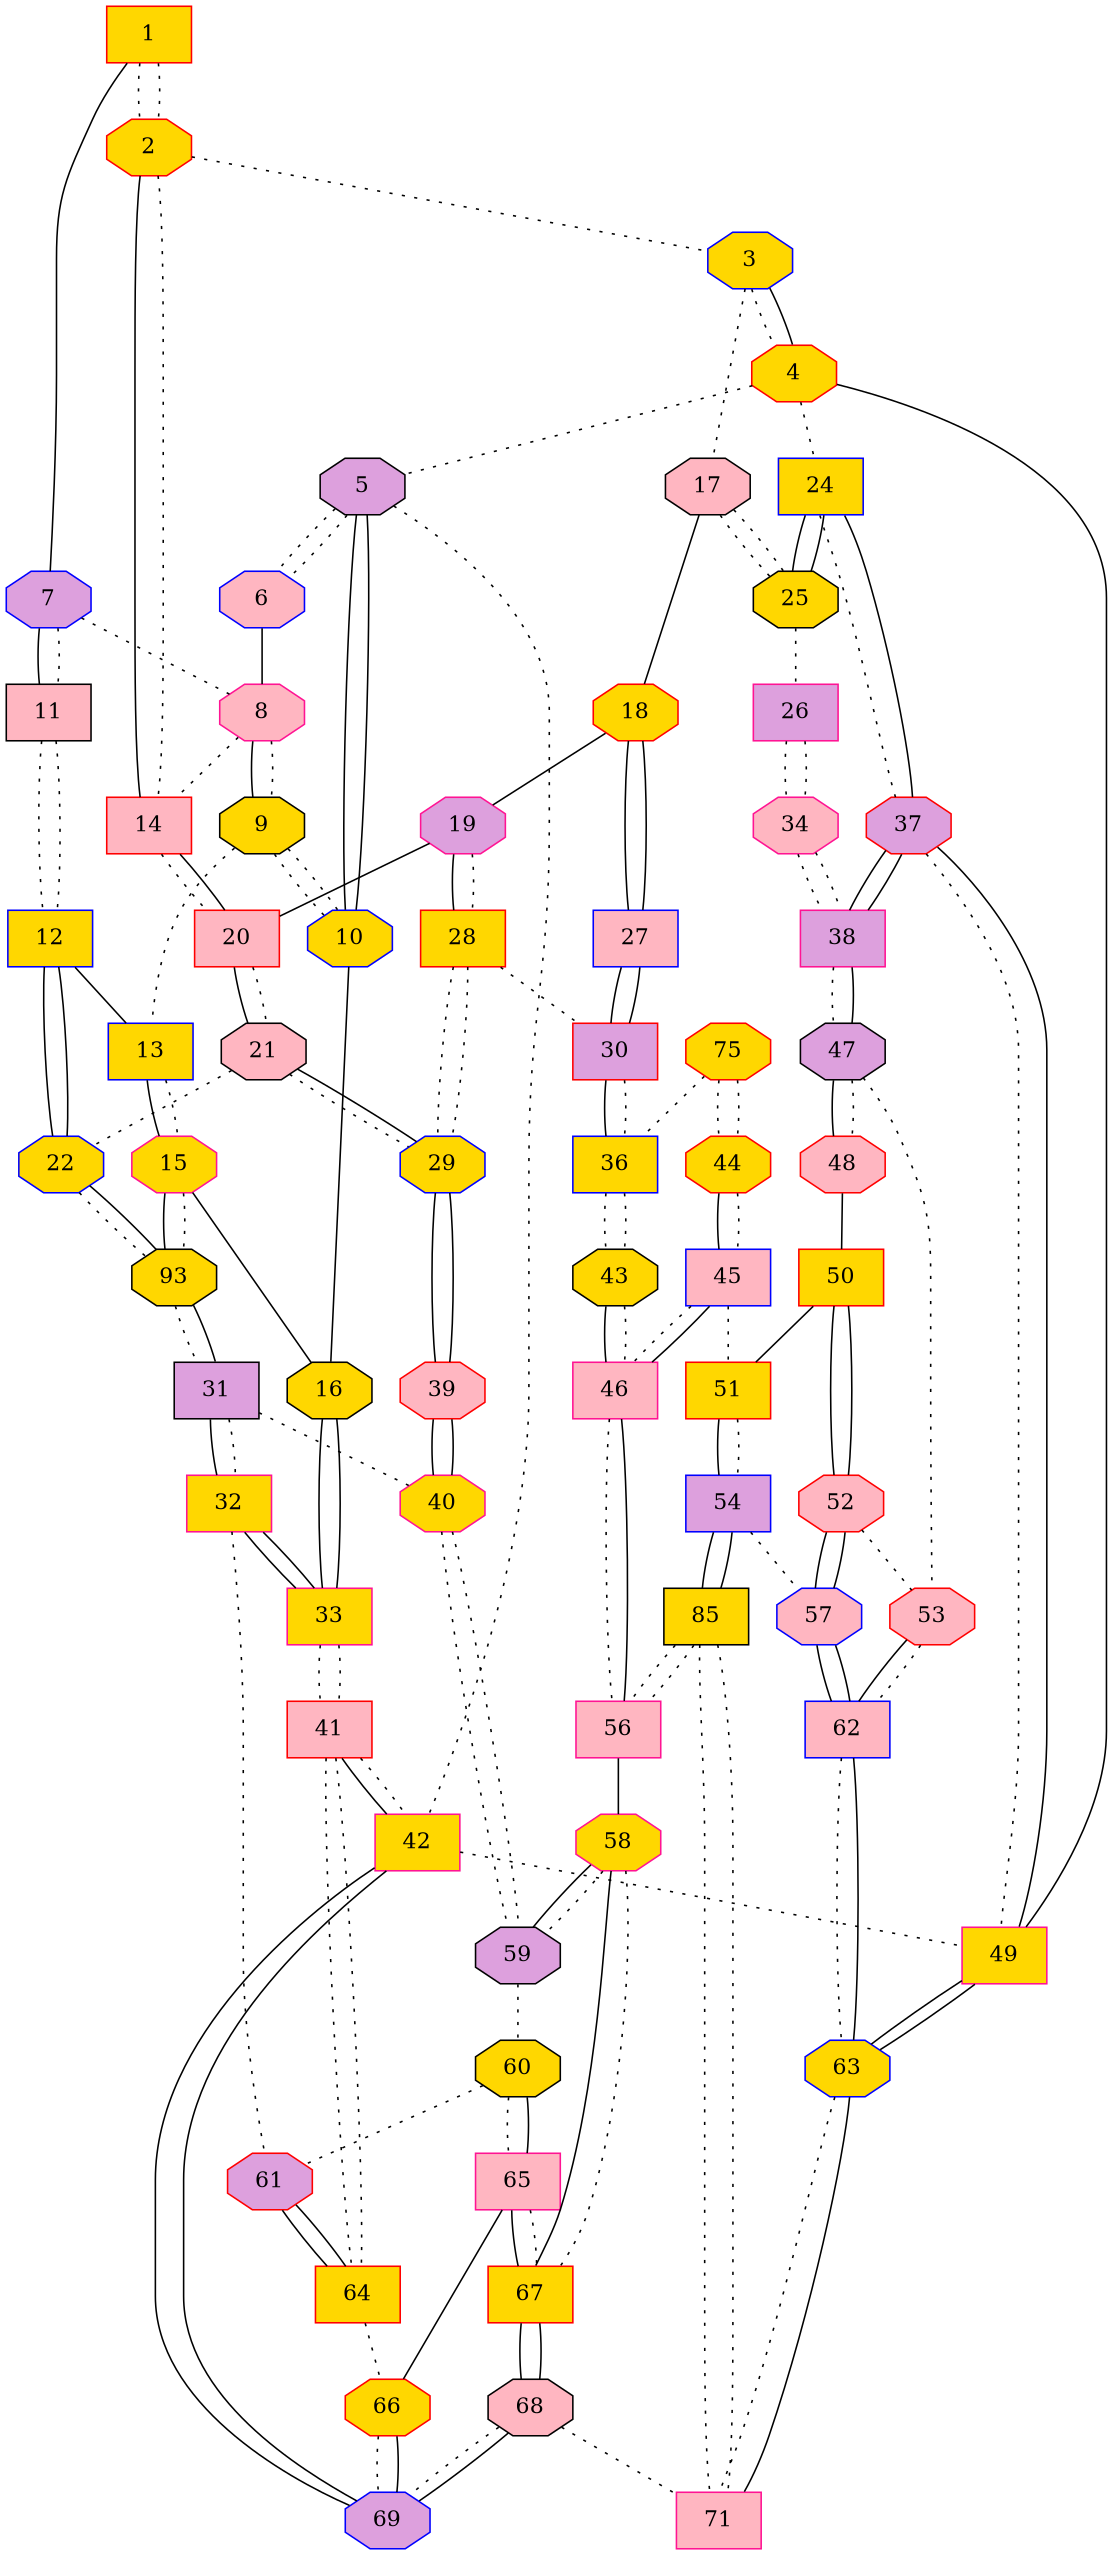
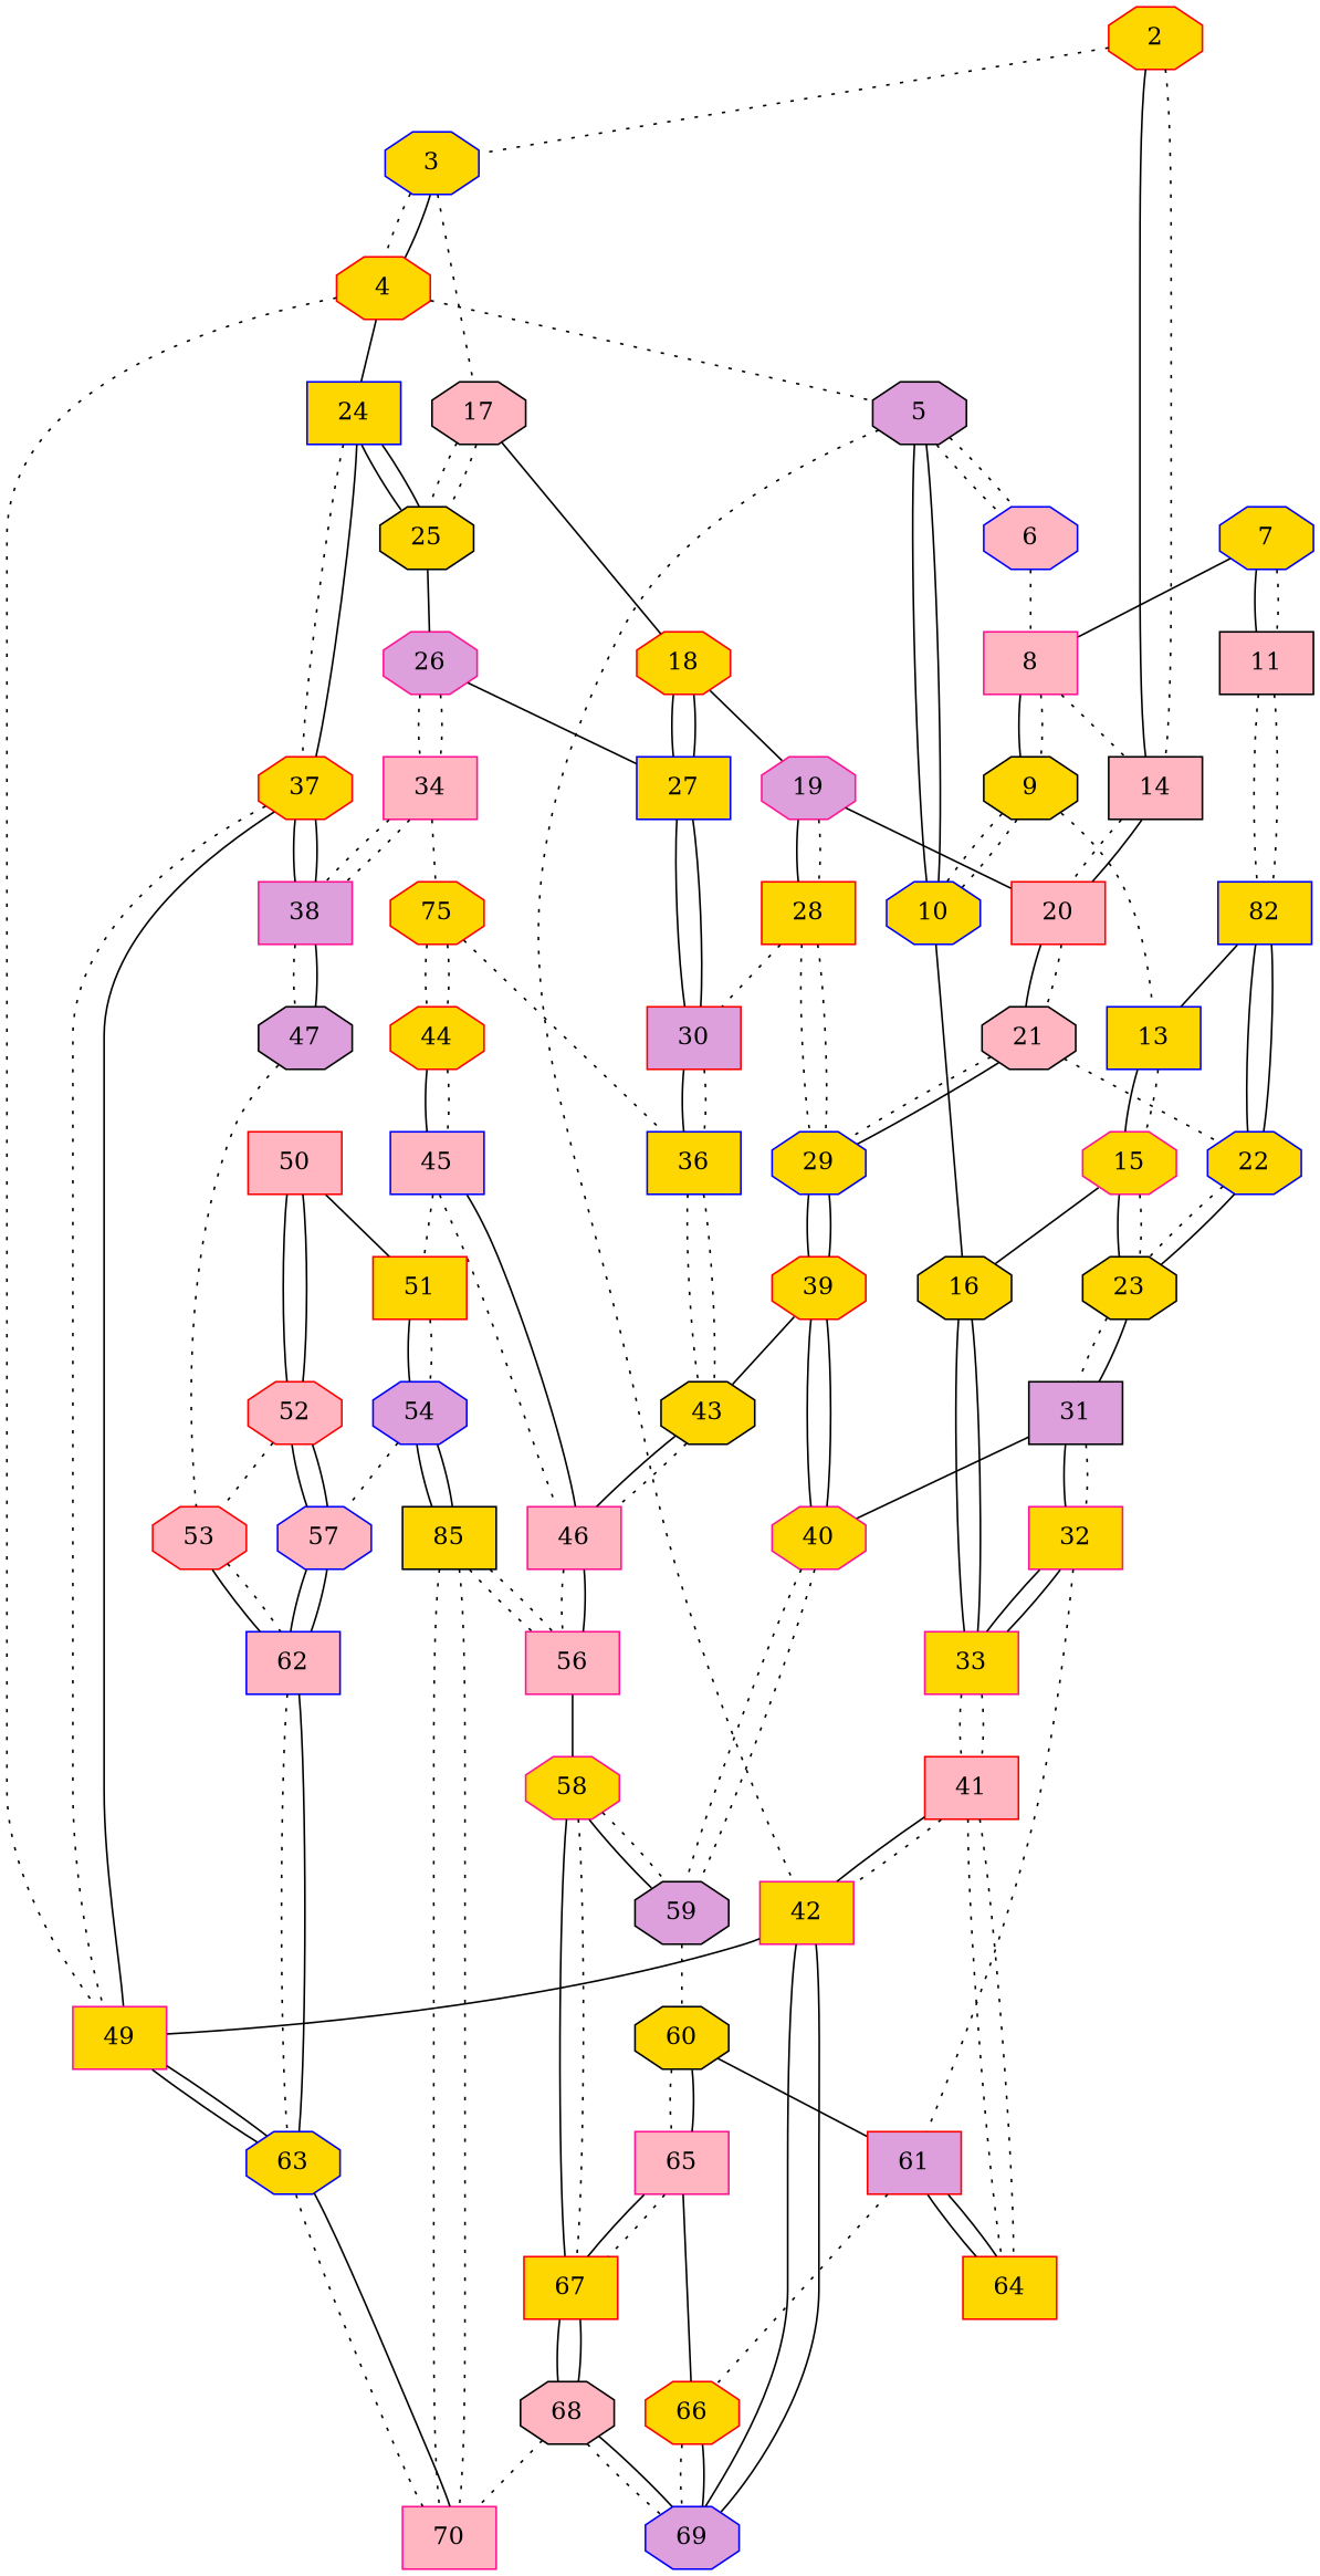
  graph {
    node [color=red fillcolor=gold shape=octagon style=filled]
    edge [style=dotted]
-   1 [shape=box]
    2
-   7 [color=blue fillcolor=plum]
+   7 [color=blue]
    3 [color=blue]
-   14 [fillcolor=lightpink shape=box]
-   8 [color=deeppink fillcolor=lightpink]
+   14 [color=black fillcolor=lightpink shape=box]
+   8 [color=deeppink fillcolor=lightpink shape=box]
    11 [color=black fillcolor=lightpink shape=box]
    4
    17 [color=black fillcolor=lightpink]
    20 [fillcolor=lightpink shape=box]
    5 [color=black fillcolor=plum]
    24 [color=blue shape=box]
    49 [color=deeppink shape=box]
    18
    25 [color=black]
    6 [color=blue fillcolor=lightpink]
    10 [color=blue]
    42 [color=deeppink shape=box]
-   37 [fillcolor=plum]
+   37
    63 [color=blue]
    16 [color=black]
    69 [color=blue fillcolor=plum]
    9 [color=black]
-   12 [color=blue shape=box]
+   12 [color=blue shape=box label=82]
    13 [color=blue shape=box]
    15 [color=deeppink]
    33 [color=deeppink shape=box]
    22 [color=blue]
-   23 [color=black label=93]
+   23 [color=black]
    21 [color=black fillcolor=lightpink]
    31 [color=black fillcolor=plum shape=box]
    41 [fillcolor=lightpink shape=box]
    19 [color=deeppink fillcolor=plum]
-   27 [color=blue fillcolor=lightpink shape=box]
-   26 [color=deeppink fillcolor=plum shape=box]
+   27 [color=blue shape=box]
+   26 [color=deeppink fillcolor=plum]
    28 [shape=box]
    30 [fillcolor=plum shape=box]
    29 [color=blue]
-   39 [fillcolor=lightpink]
+   39
    32 [color=deeppink shape=box]
    40 [color=deeppink]
    38 [color=deeppink fillcolor=plum shape=box]
-   34 [color=deeppink fillcolor=lightpink]
+   34 [color=deeppink fillcolor=lightpink shape=box]
    n44 [label=75]
    36 [color=blue shape=box]
    43 [color=black]
-   61 [fillcolor=plum]
+   61 [fillcolor=plum shape=box]
    59 [color=black fillcolor=plum]
    64 [shape=box]
    44
    47 [color=black fillcolor=plum]
    45 [color=blue fillcolor=lightpink shape=box]
    46 [color=deeppink fillcolor=lightpink shape=box]
-   48 [fillcolor=lightpink]
    53 [fillcolor=lightpink]
    60 [color=black]
    66
    56 [color=deeppink fillcolor=lightpink shape=box]
    51 [shape=box]
-   50 [shape=box]
-   54 [color=blue fillcolor=plum shape=box]
+   50 [fillcolor=lightpink shape=box]
+   54 [color=blue fillcolor=plum]
    58 [color=deeppink]
    62 [color=blue fillcolor=lightpink shape=box]
    52 [fillcolor=lightpink]
-   70 [color=deeppink fillcolor=lightpink shape=box label=71]
+   70 [color=deeppink fillcolor=lightpink shape=box]
    57 [color=blue fillcolor=lightpink]
    n67 [color=black label=85 shape=box]
    67 [shape=box]
    68 [color=black fillcolor=lightpink]
    65 [color=deeppink fillcolor=lightpink shape=box]
-   1 -- 2
-   1 -- 2
-   1 -- 7 [style=solid]
    2 -- 3
    2 -- 14 [style=solid]
    2 -- 14
-   7 -- 8
+   7 -- 8 [style=solid]
    7 -- 11 [style=solid]
    7 -- 11
    3 -- 4
    3 -- 4 [style=solid]
    3 -- 17
    14 -- 20
    14 -- 20 [style=solid]
    8 -- 14
    8 -- 9 [style=solid]
    8 -- 9
    11 -- 12
    11 -- 12
    4 -- 5
-   4 -- 24
-   4 -- 49 [style=solid]
+   4 -- 24 [style=solid]
+   4 -- 49
    17 -- 18 [style=solid]
    17 -- 25
    17 -- 25
    20 -- 21 [style=solid]
    20 -- 21
    5 -- 6
    5 -- 6
    5 -- 10 [style=solid]
    5 -- 10 [style=solid]
    5 -- 42
    24 -- 25 [style=solid]
    24 -- 25 [style=solid]
    24 -- 37
    24 -- 37 [style=solid]
    49 -- 63 [style=solid]
    49 -- 63 [style=solid]
    18 -- 19 [style=solid]
    18 -- 27 [style=solid]
    18 -- 27 [style=solid]
-   25 -- 26
-   6 -- 8 [style=solid]
+   25 -- 26 [style=solid]
+   6 -- 8
    10 -- 16 [style=solid]
-   42 -- 49
+   42 -- 49 [style=solid]
    42 -- 69 [style=solid]
    42 -- 69 [style=solid]
    37 -- 49
    37 -- 49 [style=solid]
    37 -- 38 [style=solid]
    37 -- 38 [style=solid]
    63 -- 70
    63 -- 70 [style=solid]
    16 -- 33 [style=solid]
    16 -- 33 [style=solid]
    9 -- 10
    9 -- 10
    9 -- 13
    12 -- 13 [style=solid]
    12 -- 22 [style=solid]
    12 -- 22 [style=solid]
    13 -- 15 [style=solid]
    13 -- 15
    15 -- 16 [style=solid]
    15 -- 23 [style=solid]
    15 -- 23
    33 -- 41
    33 -- 41
    22 -- 23
    22 -- 23 [style=solid]
    23 -- 31
    23 -- 31 [style=solid]
    21 -- 22
    21 -- 29
    21 -- 29 [style=solid]
    31 -- 32 [style=solid]
    31 -- 32
-   31 -- 40
+   31 -- 40 [style=solid]
    41 -- 42 [style=solid]
    41 -- 42
    41 -- 64
    41 -- 64
    19 -- 20 [style=solid]
    19 -- 28 [style=solid]
    19 -- 28
    27 -- 30 [style=solid]
    27 -- 30 [style=solid]
+   26 -- 27 [style=solid]
    26 -- 34
    26 -- 34
    28 -- 30
    28 -- 29
    28 -- 29
    30 -- 36 [style=solid]
    30 -- 36
    29 -- 39 [style=solid]
    29 -- 39 [style=solid]
    39 -- 40 [style=solid]
    39 -- 40 [style=solid]
+   39 -- 43 [style=solid]
    32 -- 33 [style=solid]
    32 -- 33 [style=solid]
    32 -- 61
    40 -- 59
    40 -- 59
    38 -- 47
    38 -- 47 [style=solid]
    34 -- 38
    34 -- 38
+   34 -- n44
    n44 -- 36
    n44 -- 44
    n44 -- 44
    36 -- 43
    36 -- 43
    43 -- 46 [style=solid]
    43 -- 46
    61 -- 64 [style=solid]
    61 -- 64 [style=solid]
    59 -- 60
-   64 -- 66
+   61 -- 66
    44 -- 45 [style=solid]
    44 -- 45
-   47 -- 48 [style=solid]
-   47 -- 48
    47 -- 53
    45 -- 46
    45 -- 46 [style=solid]
    45 -- 51
    46 -- 56
    46 -- 56 [style=solid]
-   48 -- 50 [style=solid]
    53 -- 62 [style=solid]
    53 -- 62
-   60 -- 61
+   60 -- 61 [style=solid]
    60 -- 65
    60 -- 65 [style=solid]
    66 -- 69
    66 -- 69 [style=solid]
    56 -- 58 [style=solid]
    51 -- 54 [style=solid]
    51 -- 54
    50 -- 51 [style=solid]
    50 -- 52 [style=solid]
    50 -- 52 [style=solid]
    54 -- 57
    54 -- n67 [style=solid]
    54 -- n67 [style=solid]
    58 -- 59 [style=solid]
    58 -- 59
    58 -- 67 [style=solid]
    58 -- 67
    62 -- 63
    62 -- 63 [style=solid]
    52 -- 53
    52 -- 57 [style=solid]
    52 -- 57 [style=solid]
    57 -- 62 [style=solid]
    57 -- 62 [style=solid]
    n67 -- 56
    n67 -- 56
    n67 -- 70
    n67 -- 70
    67 -- 68 [style=solid]
    67 -- 68 [style=solid]
    68 -- 69
    68 -- 69 [style=solid]
    68 -- 70
    65 -- 66 [style=solid]
    65 -- 67 [style=solid]
    65 -- 67
  }
